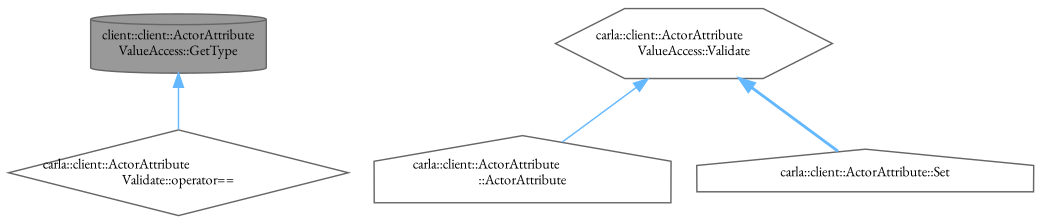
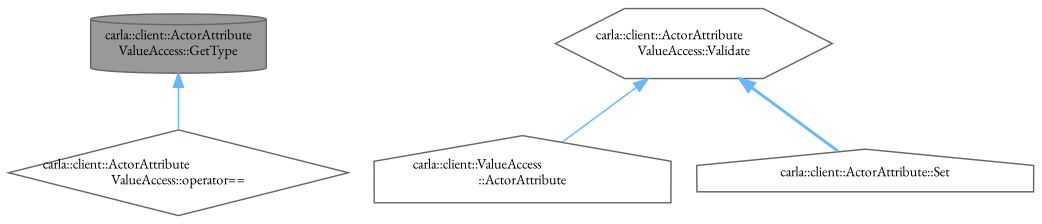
  digraph {
    fontname="EB Garamond"
    rankdir=TB
    node [color=grey40 fillcolor=white fontname="EB Garamond" fontsize=10 shape=house style=filled]
    edge [color=steelblue1 dir=back fontname="EB Garamond" fontsize=10 labelfontname=Helvetica labelfontsize=10 style=solid]
-   n1 [color=gray40 fillcolor=grey60 fontcolor=black height=0.2 label="client::client::ActorAttribute\lValueAccess::GetType" shape=cylinder width=0.4]
-   n2 [height=0.2 label="carla::client::ActorAttribute\lValidate::operator==" shape=diamond width=0.4]
+   n1 [color=gray40 fillcolor=grey60 fontcolor=black height=0.2 label="carla::client::ActorAttribute\lValueAccess::GetType" shape=cylinder width=0.4]
+   n2 [height=0.2 label="carla::client::ActorAttribute\lValueAccess::operator==" shape=diamond width=0.4]
    n3 [height=0.2 label="carla::client::ActorAttribute\lValueAccess::Validate" shape=hexagon width=0.4]
-   n4 [height=0.2 label="carla::client::ActorAttribute\l::ActorAttribute" width=0.4]
+   n4 [height=0.2 label="carla::client::ValueAccess\l::ActorAttribute" width=0.4]
    n5 [height=0.2 label="carla::client::ActorAttribute::Set" width=0.4]
    n1 -> n2
    n3 -> n4
    n3 -> n5 [style=bold]
  }
